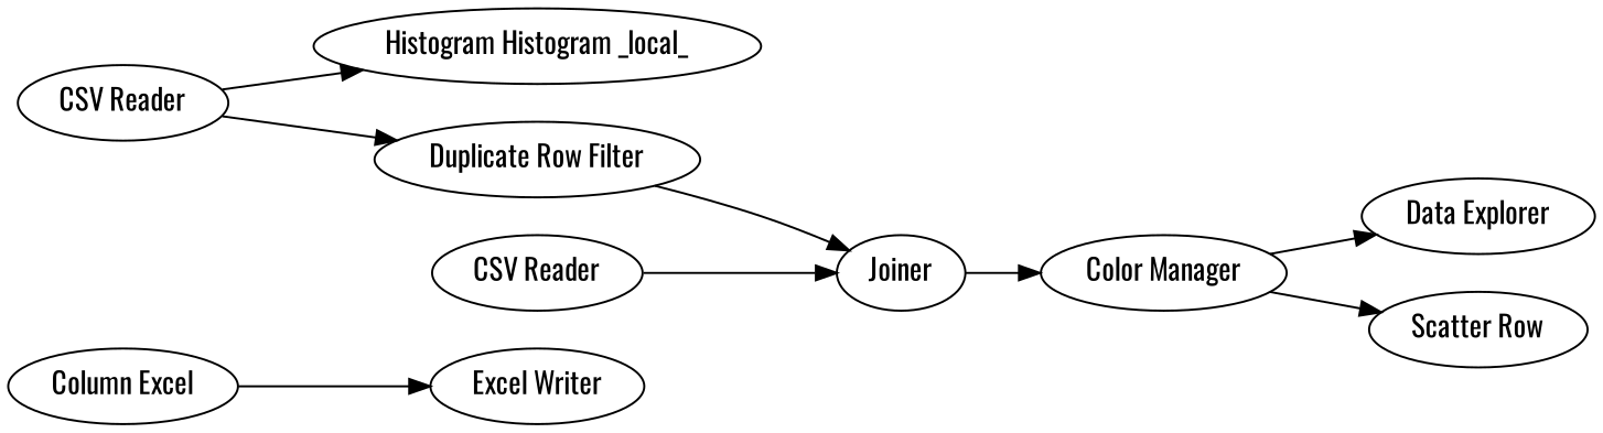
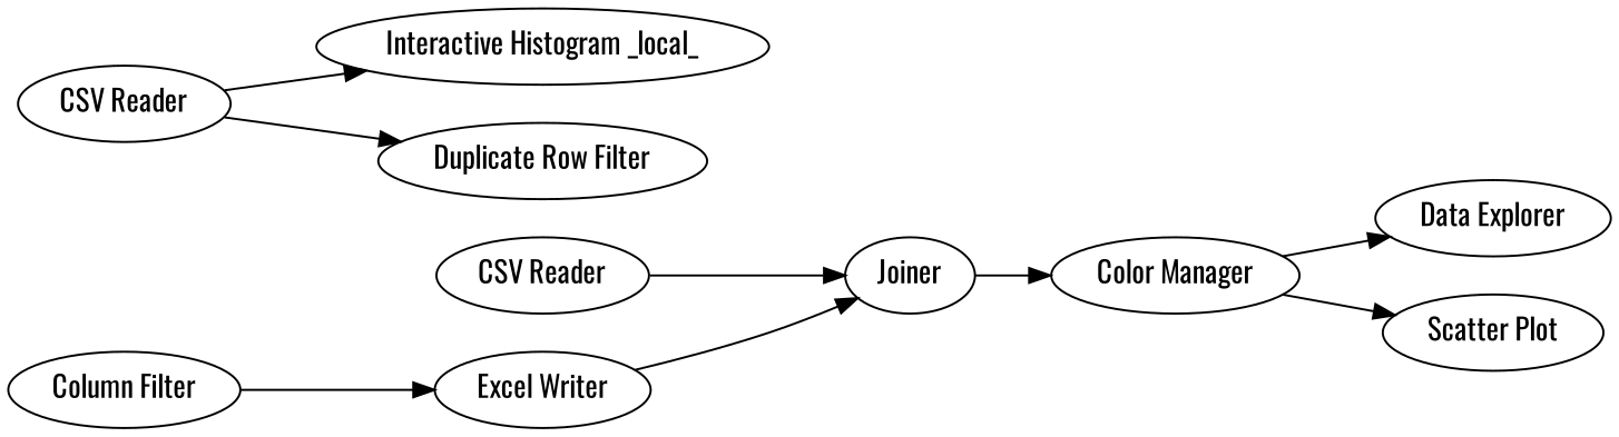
  digraph {
    fontname=Oswald
    rankdir=LR
    node [fontname=Oswald]
    edge [fontname=Oswald]
    n1 [label="CSV Reader"]
-   n2 [label="Histogram Histogram _local_"]
+   n2 [label="Interactive Histogram _local_"]
    n3 [label="Duplicate Row Filter"]
    n4 [label=Joiner]
    n5 [label="CSV Reader"]
    n6 [label="Color Manager"]
-   n7 [label="Column Excel"]
+   n7 [label="Column Filter"]
    n8 [label="Excel Writer"]
    n9 [label="Data Explorer"]
-   n10 [label="Scatter Row"]
+   n10 [label="Scatter Plot"]
    n1 -> n2
    n1 -> n3
-   n3 -> n4
+   n8 -> n4
    n4 -> n6
    n5 -> n4
    n6 -> n9
    n6 -> n10
    n7 -> n8
  }
